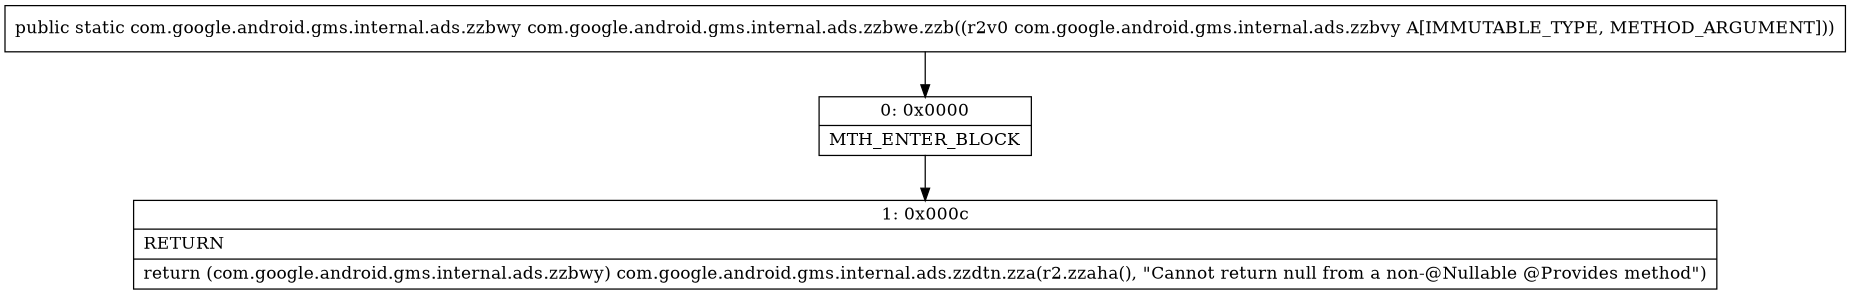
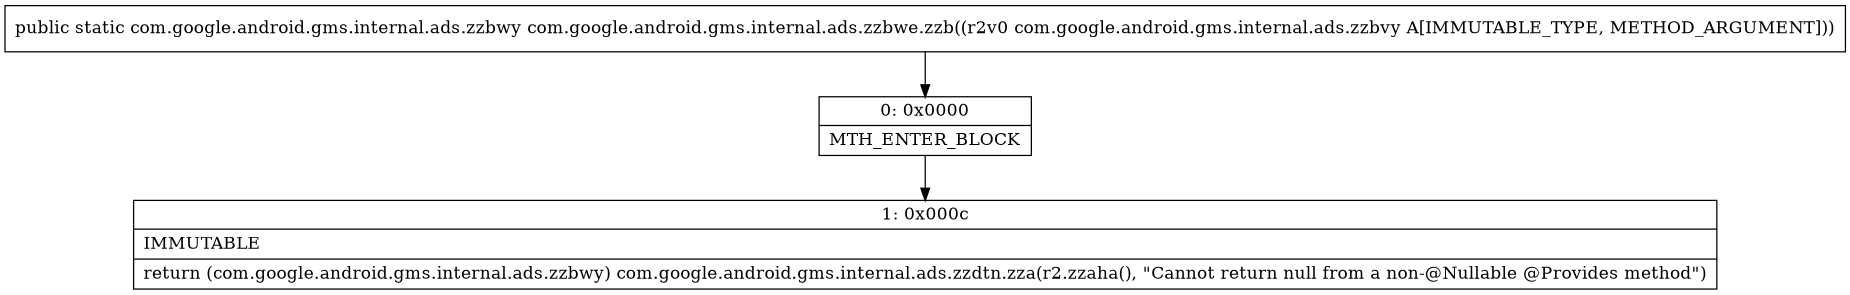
  digraph {
    node [shape=record]
    n1 [label="{0\:\ 0x0000|MTH_ENTER_BLOCK\l}"]
-   n2 [label="{1\:\ 0x000c|RETURN\l|return (com.google.android.gms.internal.ads.zzbwy) com.google.android.gms.internal.ads.zzdtn.zza(r2.zzaha(), \"Cannot return null from a non\-@Nullable @Provides method\")\l}"]
+   n2 [label="{1\:\ 0x000c|IMMUTABLE\l|return (com.google.android.gms.internal.ads.zzbwy) com.google.android.gms.internal.ads.zzdtn.zza(r2.zzaha(), \"Cannot return null from a non\-@Nullable @Provides method\")\l}"]
    n3 [label="{public static com.google.android.gms.internal.ads.zzbwy com.google.android.gms.internal.ads.zzbwe.zzb((r2v0 com.google.android.gms.internal.ads.zzbvy A[IMMUTABLE_TYPE, METHOD_ARGUMENT])) }"]
    n1 -> n2
    n3 -> n1
  }
